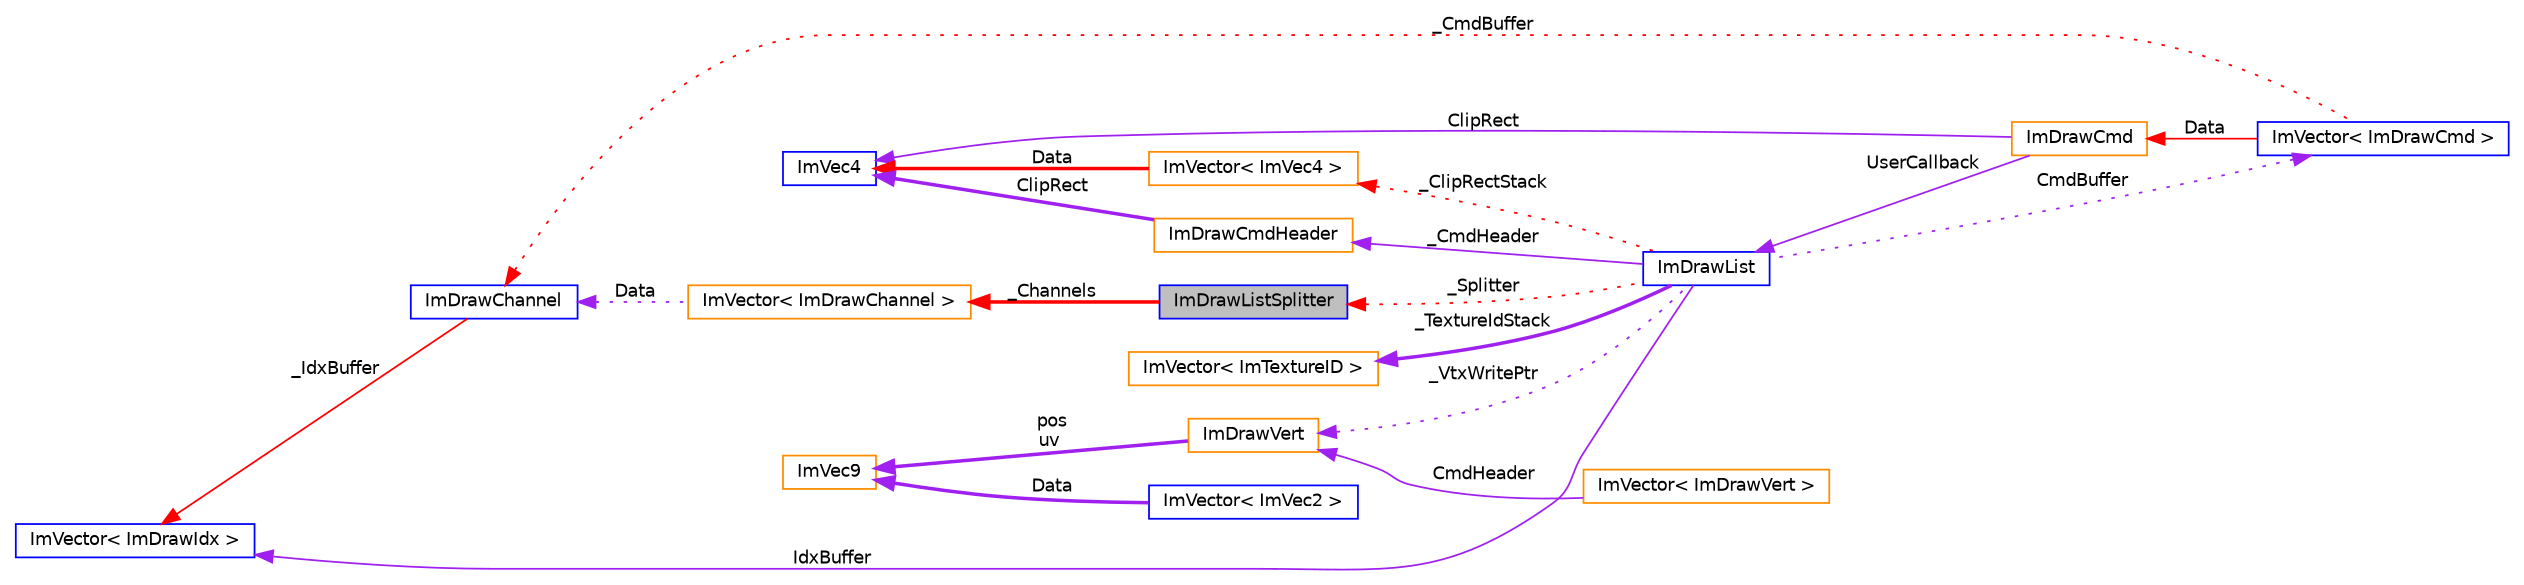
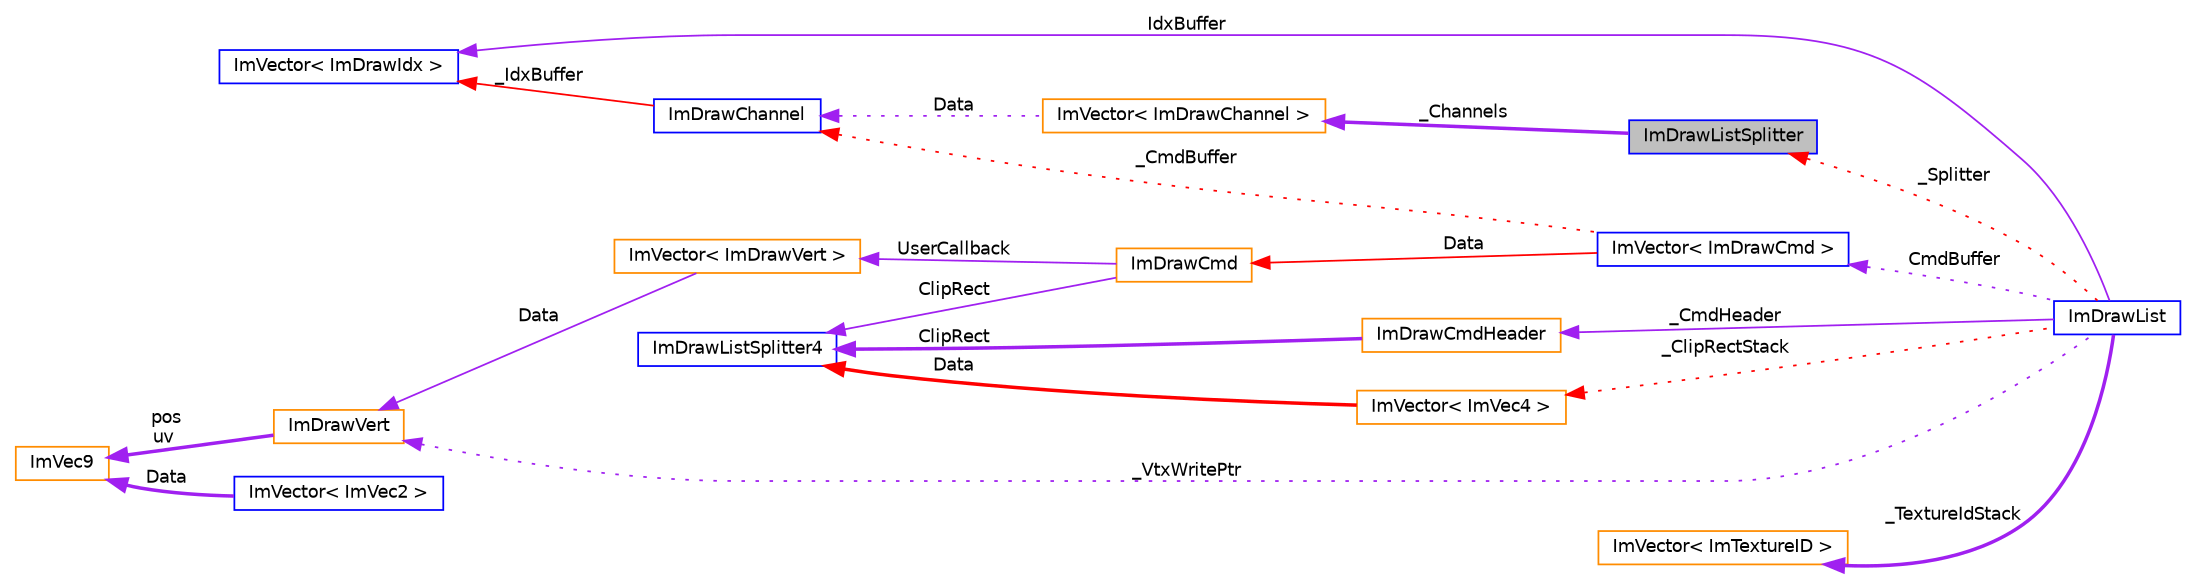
  digraph {
    rankdir=LR
    node [color=darkorange fillcolor=white fontname=Helvetica fontsize=10 shape=record style=filled]
    edge [color=purple dir=back fontname=Helvetica fontsize=10 labelfontname=Helvetica labelfontsize=10 style=solid]
    n1 [color=blue fillcolor=grey75 fontcolor=black height=0.2 label=ImDrawListSplitter width=0.4]
    n2 [color=blue height=0.2 label=ImDrawList width=0.4]
    n3 [height=0.2 label=ImDrawCmd width=0.4]
    n4 [height=0.2 label="ImVector\< ImDrawChannel \>" width=0.4]
    n5 [color=blue height=0.2 label=ImDrawChannel width=0.4]
    n6 [color=blue height=0.2 label="ImVector\< ImDrawCmd \>" width=0.4]
-   n7 [color=blue height=0.2 label=ImVec4 width=0.4]
+   n7 [color=blue height=0.2 label=ImDrawListSplitter4 width=0.4]
    n8 [height=0.2 label="ImVector\< ImVec4 \>" width=0.4]
    n9 [height=0.2 label=ImDrawCmdHeader width=0.4]
    n10 [color=blue height=0.2 label="ImVector\< ImDrawIdx \>" width=0.4]
    n11 [height=0.2 label="ImVector\< ImDrawVert \>" width=0.4]
    n12 [height=0.2 label=ImDrawVert width=0.4]
    n13 [height=0.2 label=ImVec9 width=0.4]
    n14 [color=blue height=0.2 label="ImVector\< ImVec2 \>" width=0.4]
    n15 [height=0.2 label="ImVector\< ImTextureID \>" width=0.4]
    n1 -> n2 [color=red label=" _Splitter" style=dotted]
-   n2 -> n3 [label=" UserCallback"]
+   n11 -> n3 [label=" UserCallback"]
    n3 -> n6 [color=red label=" Data"]
-   n4 -> n1 [color=red label=" _Channels" style=bold]
+   n4 -> n1 [label=" _Channels" style=bold]
    n5 -> n4 [label=" Data" style=dotted]
    n5 -> n6 [color=red label=" _CmdBuffer" style=dotted]
    n6 -> n2 [label=" CmdBuffer" style=dotted]
    n7 -> n3 [label=" ClipRect"]
    n7 -> n8 [color=red label=" Data" style=bold]
    n7 -> n9 [label=" ClipRect" style=bold]
    n8 -> n2 [color=red label=" _ClipRectStack" style=dotted]
    n9 -> n2 [label=" _CmdHeader"]
    n10 -> n2 [label=" IdxBuffer"]
    n10 -> n5 [color=red label=" _IdxBuffer"]
    n12 -> n2 [label=" _VtxWritePtr" style=dotted]
-   n12 -> n11 [label=" CmdHeader"]
+   n12 -> n11 [label=" Data"]
    n13 -> n12 [label=" pos\nuv" style=bold]
    n13 -> n14 [label=" Data" style=bold]
    n15 -> n2 [label=" _TextureIdStack" style=bold]
  }
